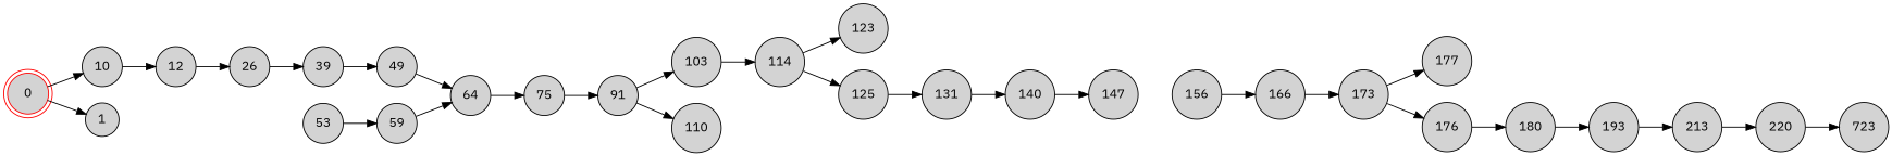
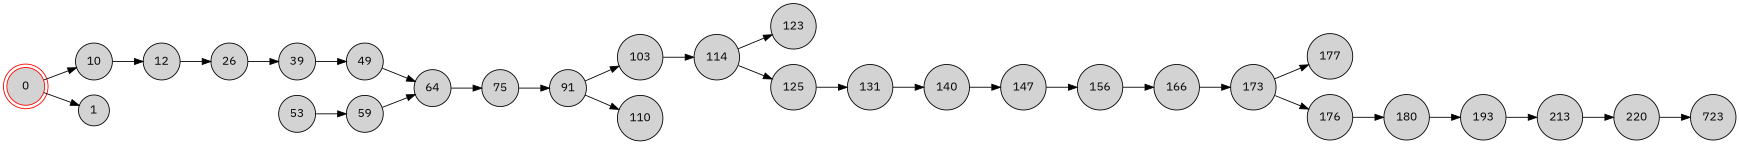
  digraph {
    fontname="IBM Plex Sans"
    rankdir=LR
    node [fillcolor=lightgray fontname="IBM Plex Sans" shape=circle style=filled]
    edge [fontname="IBM Plex Sans"]
    0 [color=red shape=doublecircle]
    10
    1
    12
    26
    39
    49
    64
    53
    59
    75
    91
    103
    110
    114
    123
    125
    131
    140
    147
    156
    166
    173
    177
    176
    180
    193
    213
    220
    n30 [label=723]
    0 -> 10
    0 -> 1
    10 -> 12
    12 -> 26
    26 -> 39
    39 -> 49
    49 -> 64
    64 -> 75
    53 -> 59
    59 -> 64
    75 -> 91
    91 -> 103
    91 -> 110
    103 -> 114
    114 -> 123
    114 -> 125
    125 -> 131
    131 -> 140
    140 -> 147
+   147 -> 156
    156 -> 166
    166 -> 173
    173 -> 177
    173 -> 176
    176 -> 180
    180 -> 193
    193 -> 213
    213 -> 220
    220 -> n30
  }
